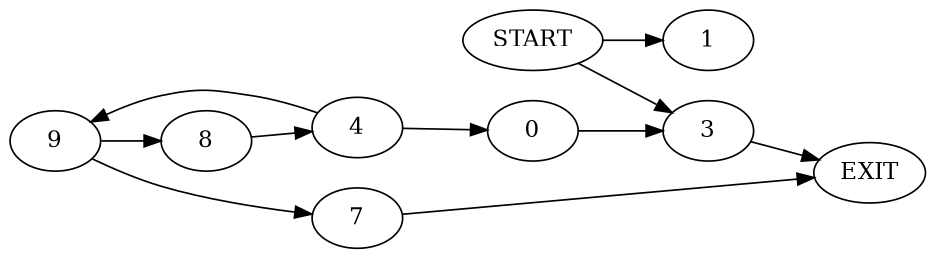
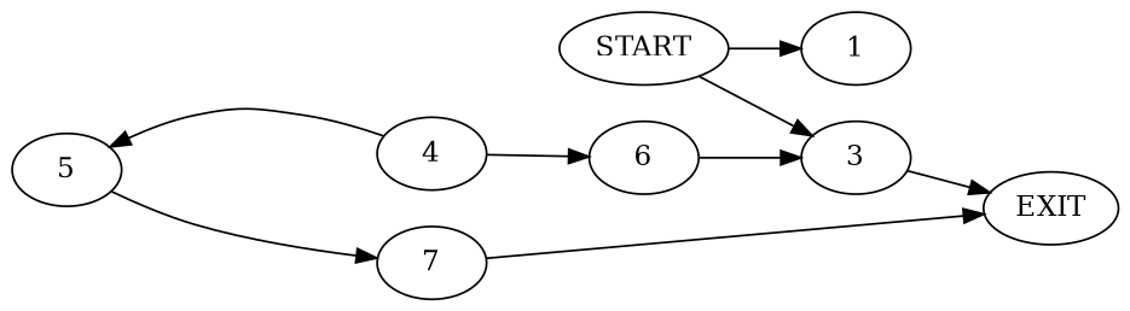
  digraph {
    rankdir=LR
    n1 [label=START]
    1
    3
    n4 [label=EXIT]
    4
-   5 [label=9]
-   6 [label=0]
+   5
+   6
    7
-   8
    n1 -> 1
    n1 -> 3
    3 -> n4
    4 -> 5
    4 -> 6
    5 -> 7
-   5 -> 8
    6 -> 3
    7 -> n4
-   8 -> 4
  }
